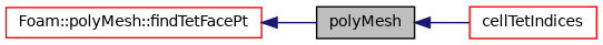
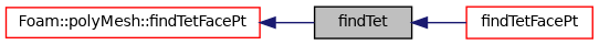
  digraph {
    rankdir=LR
    node [color=red fontname=Helvetica fontsize=10 shape=record]
    edge [color=midnightblue dir=back fontname=Helvetica fontsize=10 labelfontname=Helvetica labelfontsize=10 style=solid]
-   n1 [color=black fillcolor=grey75 fontcolor=black height=0.2 label=polyMesh style=filled width=0.4]
-   n2 [height=0.2 label=cellTetIndices width=0.4]
+   n1 [color=black fillcolor=grey75 fontcolor=black height=0.2 label=findTet style=filled width=0.4]
+   n2 [height=0.2 label=findTetFacePt width=0.4]
    n3 [height=0.2 label="Foam::polyMesh::findTetFacePt" width=0.4]
    n1 -> n2
    n3 -> n1
  }
